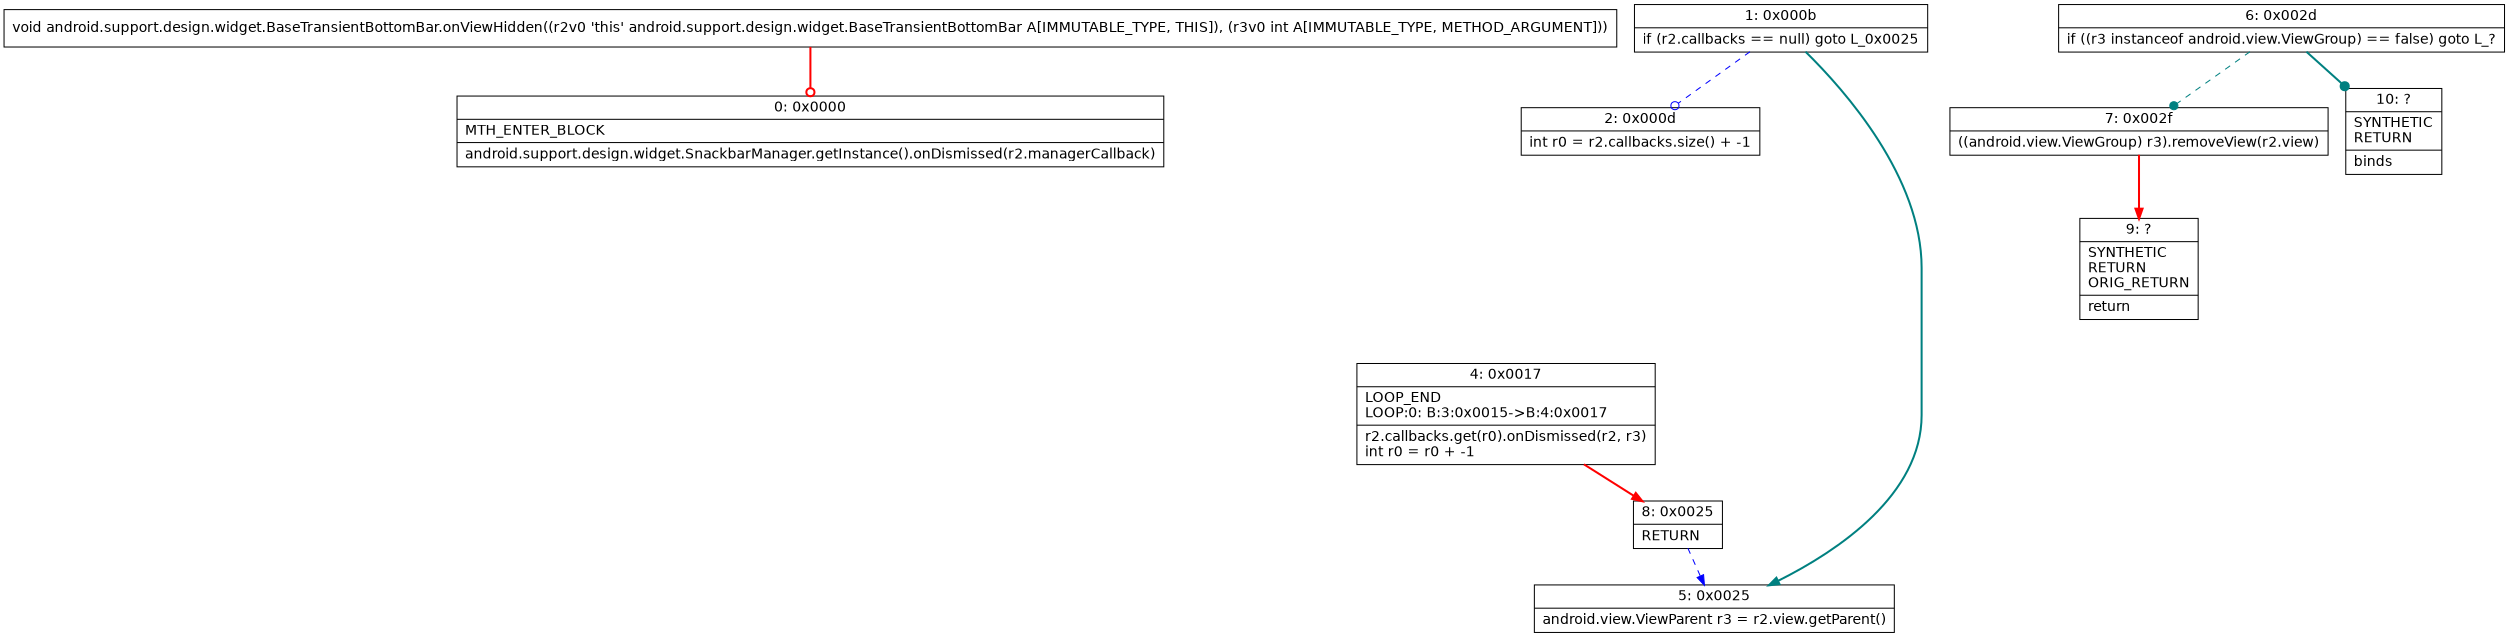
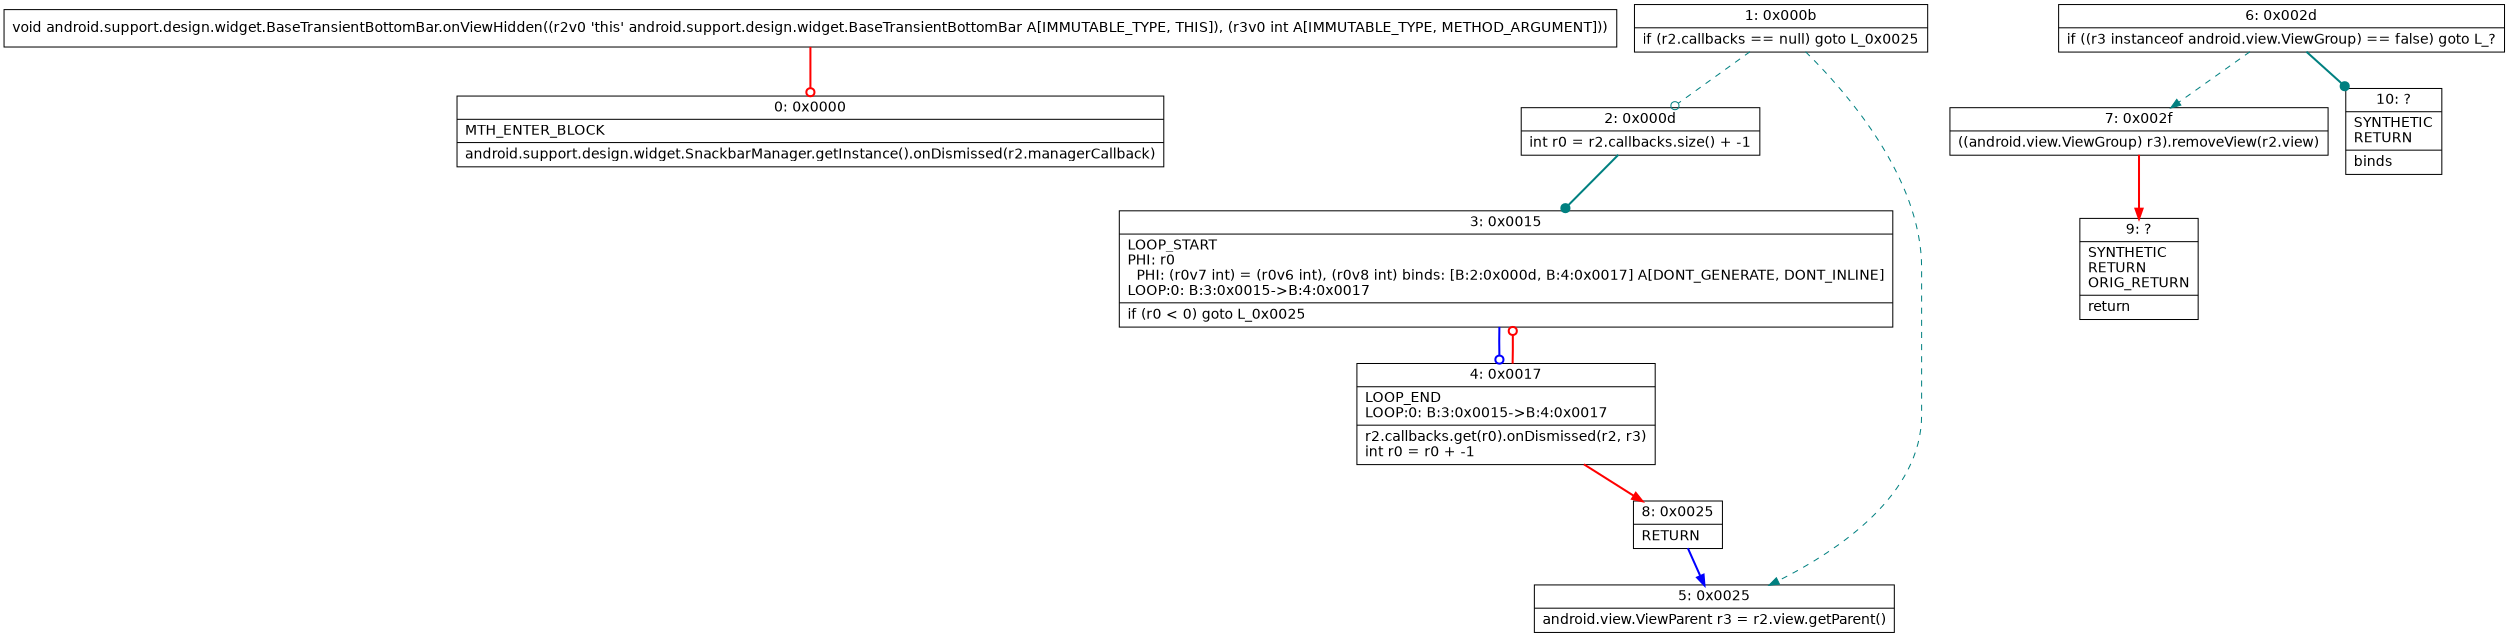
  digraph {
    fontname="DejaVu Sans"
    node [fontname="DejaVu Sans" shape=record]
    edge [arrowhead=odot color=teal fontname="DejaVu Sans" style=bold]
    n1 [label="{0\:\ 0x0000|MTH_ENTER_BLOCK\l|android.support.design.widget.SnackbarManager.getInstance().onDismissed(r2.managerCallback)\l}"]
    n2 [label="{1\:\ 0x000b|if (r2.callbacks == null) goto L_0x0025\l}"]
    n3 [label="{2\:\ 0x000d|int r0 = r2.callbacks.size() + \-1\l}"]
    n4 [label="{5\:\ 0x0025|android.view.ViewParent r3 = r2.view.getParent()\l}"]
+   n5 [label="{3\:\ 0x0015|LOOP_START\lPHI: r0 \l  PHI: (r0v7 int) = (r0v6 int), (r0v8 int) binds: [B:2:0x000d, B:4:0x0017] A[DONT_GENERATE, DONT_INLINE]\lLOOP:0: B:3:0x0015\-\>B:4:0x0017\l|if (r0 \< 0) goto L_0x0025\l}"]
    n6 [label="{4\:\ 0x0017|LOOP_END\lLOOP:0: B:3:0x0015\-\>B:4:0x0017\l|r2.callbacks.get(r0).onDismissed(r2, r3)\lint r0 = r0 + \-1\l}"]
    n7 [label="{8\:\ 0x0025|RETURN\l}"]
    n8 [label="{6\:\ 0x002d|if ((r3 instanceof android.view.ViewGroup) == false) goto L_?\l}"]
    n9 [label="{7\:\ 0x002f|((android.view.ViewGroup) r3).removeView(r2.view)\l}"]
    n10 [label="{10\:\ ?|SYNTHETIC\lRETURN\l|binds\l}"]
    n11 [label="{9\:\ ?|SYNTHETIC\lRETURN\lORIG_RETURN\l|return\l}"]
    n12 [label="{void android.support.design.widget.BaseTransientBottomBar.onViewHidden((r2v0 'this' android.support.design.widget.BaseTransientBottomBar A[IMMUTABLE_TYPE, THIS]), (r3v0 int A[IMMUTABLE_TYPE, METHOD_ARGUMENT])) }"]
-   n2 -> n3 [color=blue style=dashed]
-   n2 -> n4 [arrowhead=normal]
+   n2 -> n3 [style=dashed]
+   n2 -> n4 [arrowhead=normal style=dashed]
+   n3 -> n5 [arrowhead=dot]
+   n5 -> n6 [color=blue]
+   n6 -> n5 [color=red]
    n6 -> n7 [arrowhead=normal color=red]
-   n7 -> n4 [arrowhead=normal color=blue style=dashed]
-   n8 -> n9 [arrowhead=dot style=dashed]
+   n7 -> n4 [arrowhead=normal color=blue]
+   n8 -> n9 [arrowhead=normal style=dashed]
    n8 -> n10 [arrowhead=dot]
    n9 -> n11 [arrowhead=normal color=red]
    n12 -> n1 [color=red]
  }
